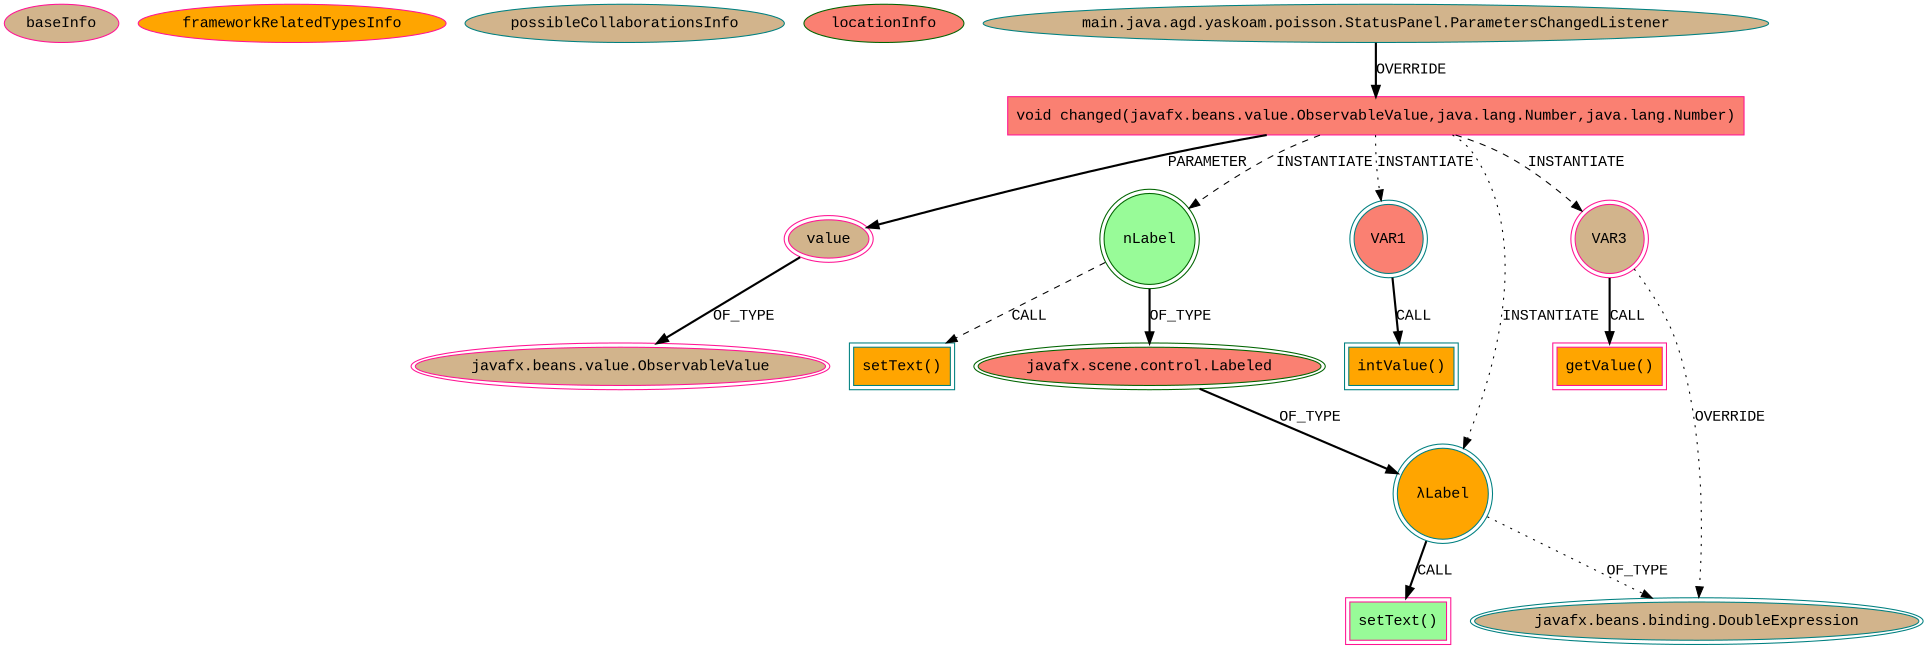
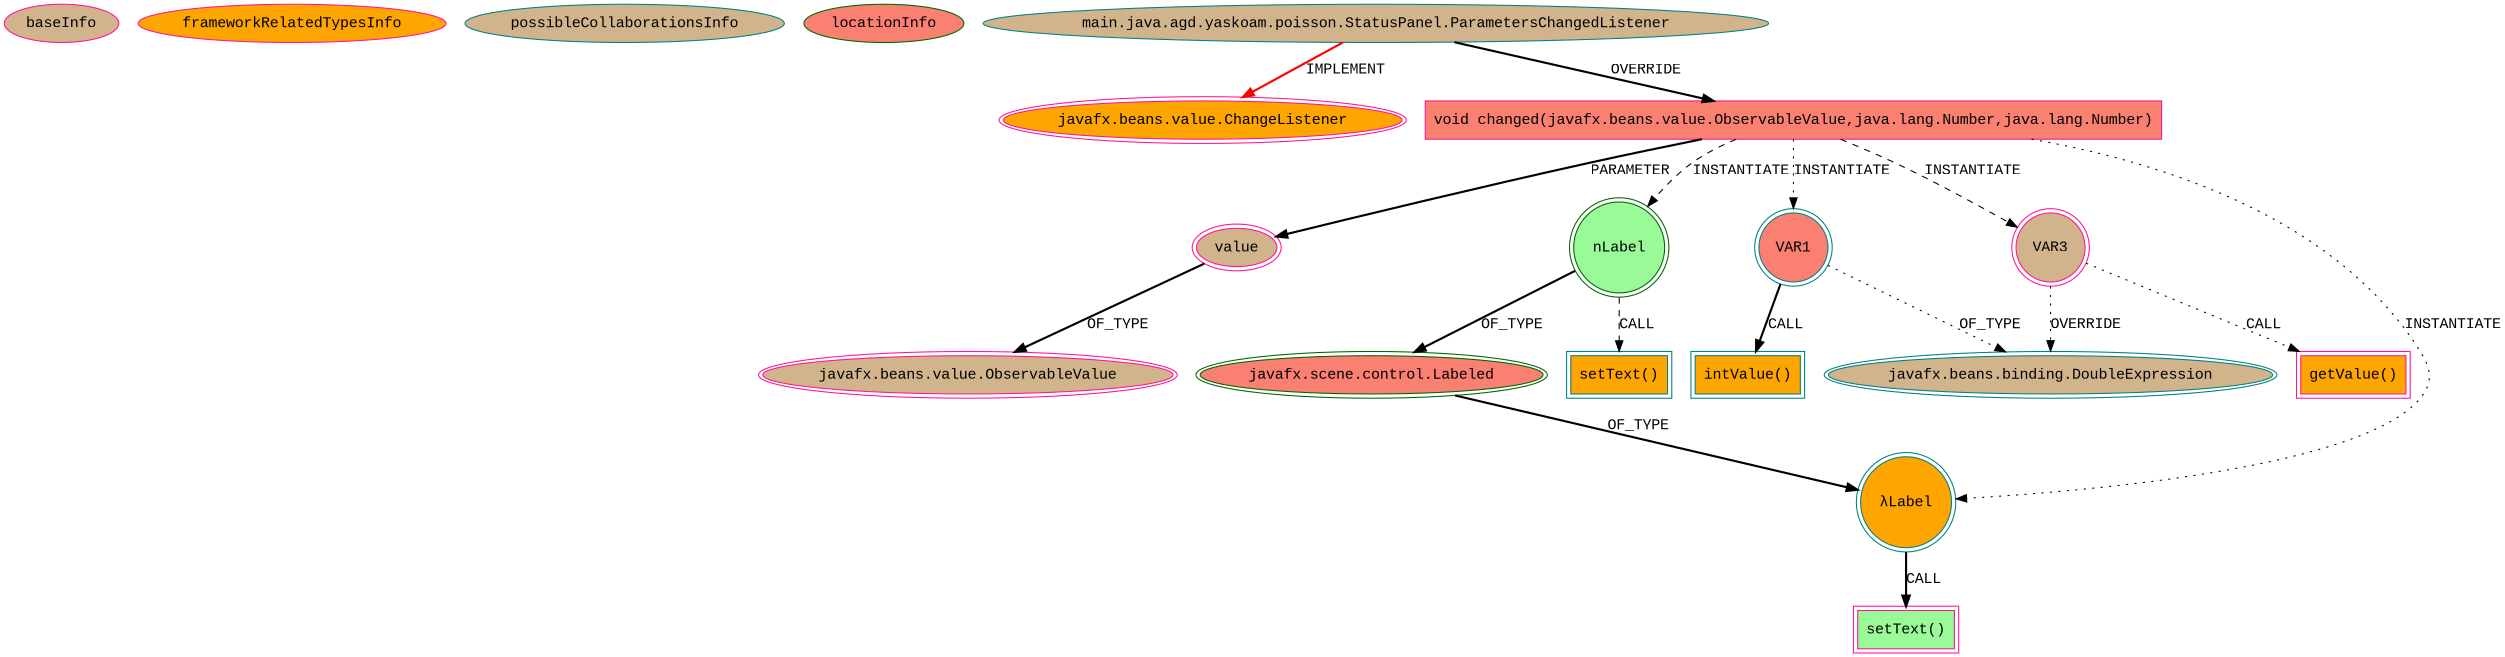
  digraph {
    fontname="Liberation Mono"
    node [color=deeppink fillcolor=tan fontname="Liberation Mono" style=filled isFrameworkType=true peripheries=2]
    edge [fontname="Liberation Mono" style=bold]
    baseInfo [category=extension_graph graphId=1791 isAnonymous=false possibleRelation=false isFrameworkType="" peripheries=""]
    frameworkRelatedTypesInfo [0="javafx.beans.value.ChangeListener" fillcolor=orange isFrameworkType="" peripheries=""]
    possibleCollaborationsInfo [color=teal isFrameworkType="" peripheries=""]
    locationInfo [color=darkgreen contextSignature=ParametersChangedListener filePath="/alexei-yasko-PoissonDistributionDemo/PoissonDistributionDemo-master/src/main/java/agd/yaskoam/poisson/StatusPanel.java" fillcolor=salmon graphId=1791 projectName="alexei-yasko-PoissonDistributionDemo" isFrameworkType="" peripheries=""]
    n5 [color=teal isFrameworkType=false label="main.java.agd.yaskoam.poisson.StatusPanel.ParametersChangedListener" vertexType=ROOT_CLIENT_CLASS_DECLARATION peripheries=""]
+   n6 [fillcolor=orange label="javafx.beans.value.ChangeListener" vertexType=FRAMEWORK_INTERFACE_TYPE]
    n7 [fillcolor=salmon isFrameworkType=false label="void changed(javafx.beans.value.ObservableValue,java.lang.Number,java.lang.Number)" shape=box vertexType=OVERRIDING_METHOD_DECLARATION peripheries=""]
    n8 [label=value vertexType=PARAMETER_DECLARATION]
    n9 [color=darkgreen fillcolor=palegreen label=nLabel shape=circle vertexType=VARIABLE_EXPRESION]
    n10 [color=teal fillcolor=salmon label=VAR1 shape=circle vertexType=VARIABLE_EXPRESION]
    n11 [color=teal fillcolor=orange label="λLabel" shape=circle vertexType=VARIABLE_EXPRESION]
    n12 [label=VAR3 shape=circle vertexType=VARIABLE_EXPRESION]
    n13 [label="javafx.beans.value.ObservableValue" vertexType=FRAMEWORK_INTERFACE_TYPE]
    n14 [color=darkgreen fillcolor=salmon label="javafx.scene.control.Labeled" vertexType=FRAMEWORK_CLASS_TYPE]
    n15 [color=teal fillcolor=orange label="setText()" shape=box vertexType=INSIDE_CALL]
    n16 [color=teal label="javafx.beans.binding.DoubleExpression" vertexType=FRAMEWORK_CLASS_TYPE]
    n17 [color=teal fillcolor=orange label="intValue()" shape=box vertexType=INSIDE_CALL]
    n18 [fillcolor=palegreen label="setText()" shape=box vertexType=INSIDE_CALL]
    n19 [fillcolor=orange label="getValue()" shape=box vertexType=INSIDE_CALL]
+   n5 -> n6 [color=red label=IMPLEMENT]
    n5 -> n7 [label=OVERRIDE]
    n7 -> n8 [label=PARAMETER]
    n7 -> n9 [label=INSTANTIATE style=dashed]
    n7 -> n10 [label=INSTANTIATE style=dotted]
    n7 -> n11 [label=INSTANTIATE style=dotted]
    n7 -> n12 [label=INSTANTIATE style=dashed]
    n8 -> n13 [label=OF_TYPE]
    n9 -> n14 [label=OF_TYPE]
    n9 -> n15 [label=CALL style=dashed]
-   n11 -> n16 [label=OF_TYPE style=dotted]
+   n10 -> n16 [label=OF_TYPE style=dotted]
    n10 -> n17 [label=CALL]
    n11 -> n18 [label=CALL]
    n12 -> n16 [label=OVERRIDE style=dotted]
-   n12 -> n19 [label=CALL]
+   n12 -> n19 [label=CALL style=dotted]
    n14 -> n11 [label=OF_TYPE]
  }
